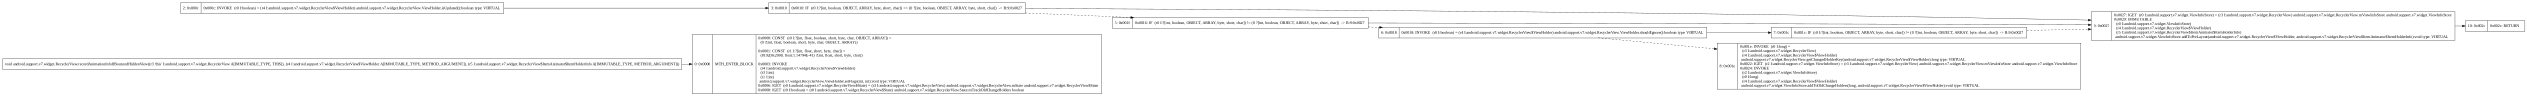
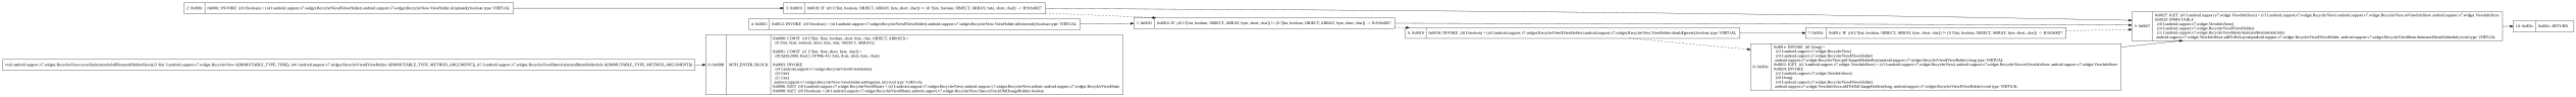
  digraph {
    fontname="Liberation Serif"
    rankdir=LR
    node [fontname="Liberation Serif" shape=record]
    edge [fontname="Liberation Serif"]
    n1 [label="{0\:\ 0x0000|MTH_ENTER_BLOCK\l|0x0000: CONST  (r0 I:?[int, float, boolean, short, byte, char, OBJECT, ARRAY]) = \l  (0 ?[int, float, boolean, short, byte, char, OBJECT, ARRAY])\l \l0x0001: CONST  (r1 I:?[int, float, short, byte, char]) = \l  (8192(0x2000, float:1.14794E\-41) ?[int, float, short, byte, char])\l \l0x0003: INVOKE  \l  (r4 I:android.support.v7.widget.RecyclerView$ViewHolder)\l  (r3 I:int)\l  (r1 I:int)\l android.support.v7.widget.RecyclerView.ViewHolder.setFlags(int, int):void type: VIRTUAL \l0x0006: IGET  (r0 I:android.support.v7.widget.RecyclerView$State) = (r3 I:android.support.v7.widget.RecyclerView) android.support.v7.widget.RecyclerView.mState android.support.v7.widget.RecyclerView$State \l0x0008: IGET  (r0 I:boolean) = (r0 I:android.support.v7.widget.RecyclerView$State) android.support.v7.widget.RecyclerView.State.mTrackOldChangeHolders boolean \l}"]
    n2 [label="{2\:\ 0x000c|0x000c: INVOKE  (r0 I:boolean) = (r4 I:android.support.v7.widget.RecyclerView$ViewHolder) android.support.v7.widget.RecyclerView.ViewHolder.isUpdated():boolean type: VIRTUAL \l}"]
    n3 [label="{3\:\ 0x0010|0x0010: IF  (r0 I:?[int, boolean, OBJECT, ARRAY, byte, short, char]) == (0 ?[int, boolean, OBJECT, ARRAY, byte, short, char])  \-\> B:9:0x0027 \l}"]
    n4 [label="{9\:\ 0x0027|0x0027: IGET  (r0 I:android.support.v7.widget.ViewInfoStore) = (r3 I:android.support.v7.widget.RecyclerView) android.support.v7.widget.RecyclerView.mViewInfoStore android.support.v7.widget.ViewInfoStore \l0x0029: IMMUTABLE  \l  (r0 I:android.support.v7.widget.ViewInfoStore)\l  (r4 I:android.support.v7.widget.RecyclerView$ViewHolder)\l  (r5 I:android.support.v7.widget.RecyclerView$ItemAnimator$ItemHolderInfo)\l android.support.v7.widget.ViewInfoStore.addToPreLayout(android.support.v7.widget.RecyclerView$ViewHolder, android.support.v7.widget.RecyclerView$ItemAnimator$ItemHolderInfo):void type: VIRTUAL \l}"]
    n5 [label="{10\:\ 0x002c|0x002c: RETURN   \l}"]
    n6 [label="{5\:\ 0x0016|0x0016: IF  (r0 I:?[int, boolean, OBJECT, ARRAY, byte, short, char]) != (0 ?[int, boolean, OBJECT, ARRAY, byte, short, char])  \-\> B:9:0x0027 \l}"]
+   n7 [label="{4\:\ 0x0012|0x0012: INVOKE  (r0 I:boolean) = (r4 I:android.support.v7.widget.RecyclerView$ViewHolder) android.support.v7.widget.RecyclerView.ViewHolder.isRemoved():boolean type: VIRTUAL \l}"]
    n8 [label="{6\:\ 0x0018|0x0018: INVOKE  (r0 I:boolean) = (r4 I:android.support.v7.widget.RecyclerView$ViewHolder) android.support.v7.widget.RecyclerView.ViewHolder.shouldIgnore():boolean type: VIRTUAL \l}"]
    n9 [label="{7\:\ 0x001c|0x001c: IF  (r0 I:?[int, boolean, OBJECT, ARRAY, byte, short, char]) != (0 ?[int, boolean, OBJECT, ARRAY, byte, short, char])  \-\> B:9:0x0027 \l}"]
    n10 [label="{8\:\ 0x001e|0x001e: INVOKE  (r0 I:long) = \l  (r3 I:android.support.v7.widget.RecyclerView)\l  (r4 I:android.support.v7.widget.RecyclerView$ViewHolder)\l android.support.v7.widget.RecyclerView.getChangedHolderKey(android.support.v7.widget.RecyclerView$ViewHolder):long type: VIRTUAL \l0x0022: IGET  (r2 I:android.support.v7.widget.ViewInfoStore) = (r3 I:android.support.v7.widget.RecyclerView) android.support.v7.widget.RecyclerView.mViewInfoStore android.support.v7.widget.ViewInfoStore \l0x0024: INVOKE  \l  (r2 I:android.support.v7.widget.ViewInfoStore)\l  (r0 I:long)\l  (r4 I:android.support.v7.widget.RecyclerView$ViewHolder)\l android.support.v7.widget.ViewInfoStore.addToOldChangeHolders(long, android.support.v7.widget.RecyclerView$ViewHolder):void type: VIRTUAL \l}"]
    n11 [label="{void android.support.v7.widget.RecyclerView.recordAnimationInfoIfBouncedHiddenView((r3 'this' I:android.support.v7.widget.RecyclerView A[IMMUTABLE_TYPE, THIS]), (r4 I:android.support.v7.widget.RecyclerView$ViewHolder A[IMMUTABLE_TYPE, METHOD_ARGUMENT]), (r5 I:android.support.v7.widget.RecyclerView$ItemAnimator$ItemHolderInfo A[IMMUTABLE_TYPE, METHOD_ARGUMENT])) }"]
    n2 -> n3
    n3 -> n4
    n3 -> n6 [style=dashed]
    n4 -> n5
    n6 -> n4
    n6 -> n8 [style=dashed]
+   n7 -> n6
    n8 -> n9
    n8 -> n10 [style=dashed]
    n9 -> n4 [style=dashed]
+   n10 -> n4
    n11 -> n1
  }
